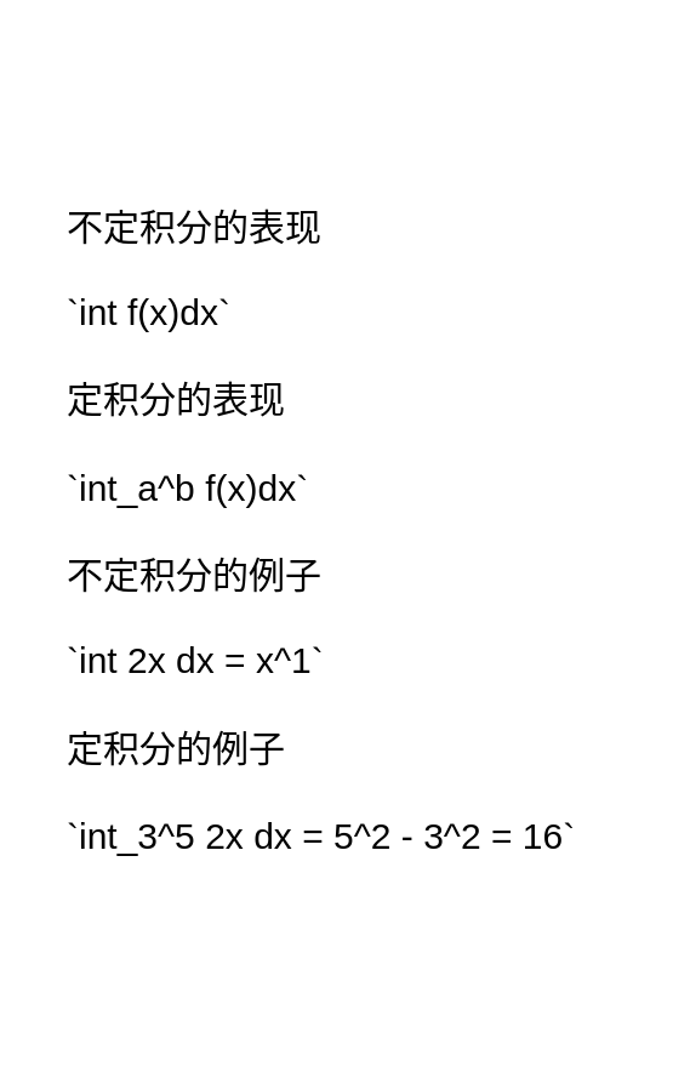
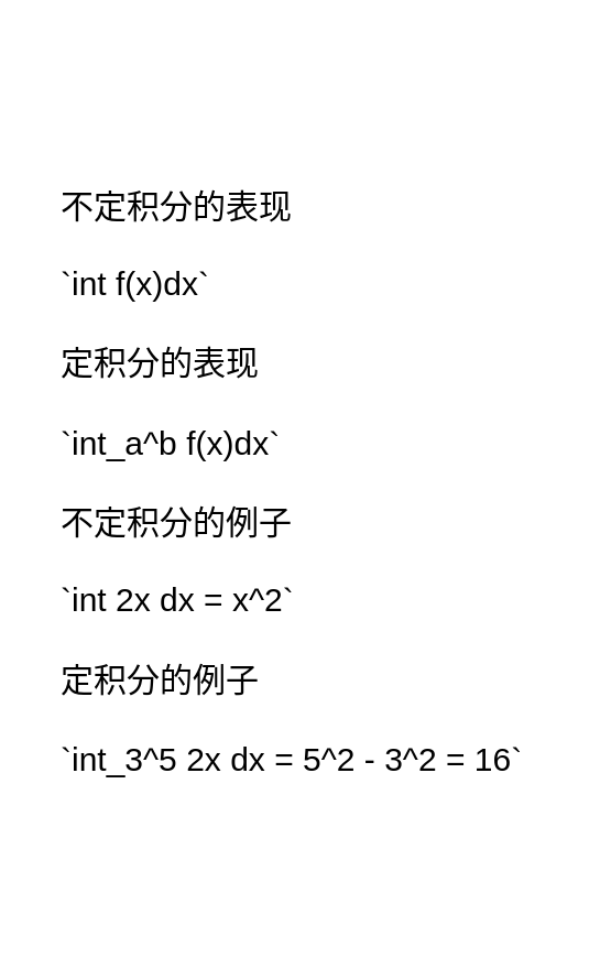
  <mxCell id="0" />
  <mxCell id="1" parent="0" />
- <mxCell id="2" value="不定积分的表现&lt;br&gt;&lt;br&gt;`int f(x)dx`&lt;br&gt;&lt;br&gt;定积分的表现&lt;br&gt;&lt;br&gt;`int_a^b f(x)dx`&lt;br&gt;&lt;br&gt;不定积分的例子&lt;br&gt;&lt;br&gt;`int 2x dx = x^1`&lt;br&gt;&lt;br&gt;定积分的例子&lt;br&gt;&lt;br&gt;`int_3^5 2x dx = 5^2 - 3^2 = 16`&lt;br&gt;&lt;div&gt;&lt;/div&gt;" style="text;html=1;strokeColor=none;fillColor=none;align=left;verticalAlign=middle;whiteSpace=wrap;rounded=0;" parent="1" vertex="1"><mxGeometry x="20" y="20" width="180" height="310" as="geometry" /></mxCell>
+ <mxCell id="2" value="不定积分的表现&lt;br&gt;&lt;br&gt;`int f(x)dx`&lt;br&gt;&lt;br&gt;定积分的表现&lt;br&gt;&lt;br&gt;`int_a^b f(x)dx`&lt;br&gt;&lt;br&gt;不定积分的例子&lt;br&gt;&lt;br&gt;`int 2x dx = x^2`&lt;br&gt;&lt;br&gt;定积分的例子&lt;br&gt;&lt;br&gt;`int_3^5 2x dx = 5^2 - 3^2 = 16`&lt;br&gt;&lt;div&gt;&lt;/div&gt;" style="text;html=1;strokeColor=none;fillColor=none;align=left;verticalAlign=middle;whiteSpace=wrap;rounded=0;" parent="1" vertex="1"><mxGeometry x="20" y="20" width="180" height="310" as="geometry" /></mxCell>
